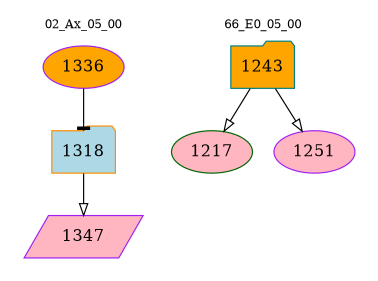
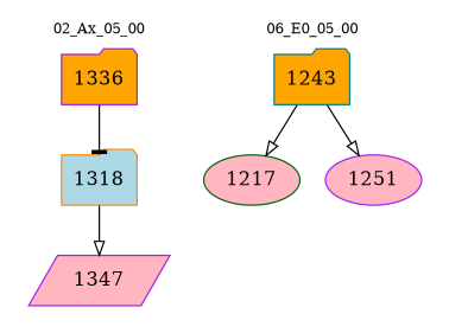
  digraph {
    node [color=purple fillcolor=lightpink shape=ellipse style=filled]
    edge [arrowhead=onormal color=black]
    n1 [color=darkorange fillcolor=lightblue label=1318 shape=folder]
-   n2 [fillcolor=orange label=1336]
+   n2 [fillcolor=orange label=1336 shape=folder]
    n3 [label=1347 shape=parallelogram]
    n4 [color=teal fillcolor=orange label=1243 shape=folder]
    n5 [color=darkgreen label=1217]
    n6 [label=1251]
    subgraph cluster_1 {
      color=white
      fontsize=10
      label="02_Ax_05_00"
      n1
      n2
      n3
    }
    subgraph cluster_2 {
      color=white
      fontsize=10
-     label="66_E0_05_00"
+     label="06_E0_05_00"
      n4
      n5
      n6
    }
    n1 -> n3
    n2 -> n1 [arrowhead=tee]
    n4 -> n5
    n4 -> n6
  }
